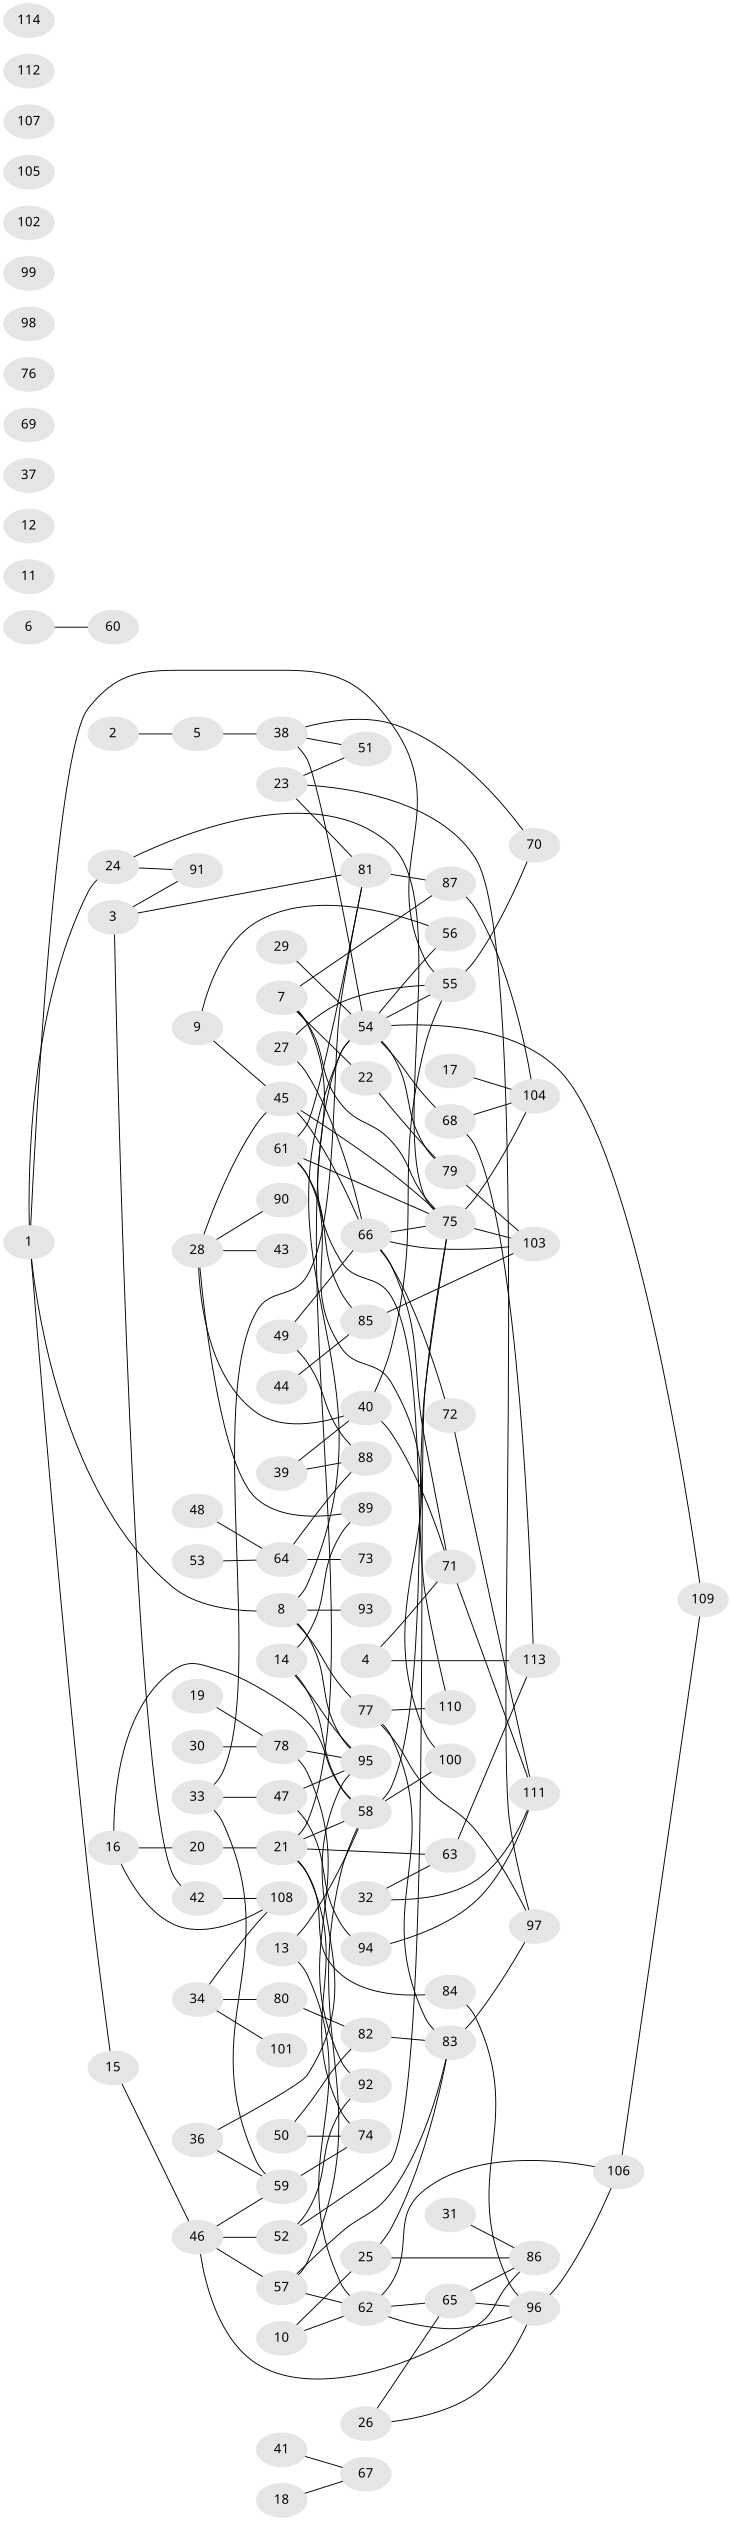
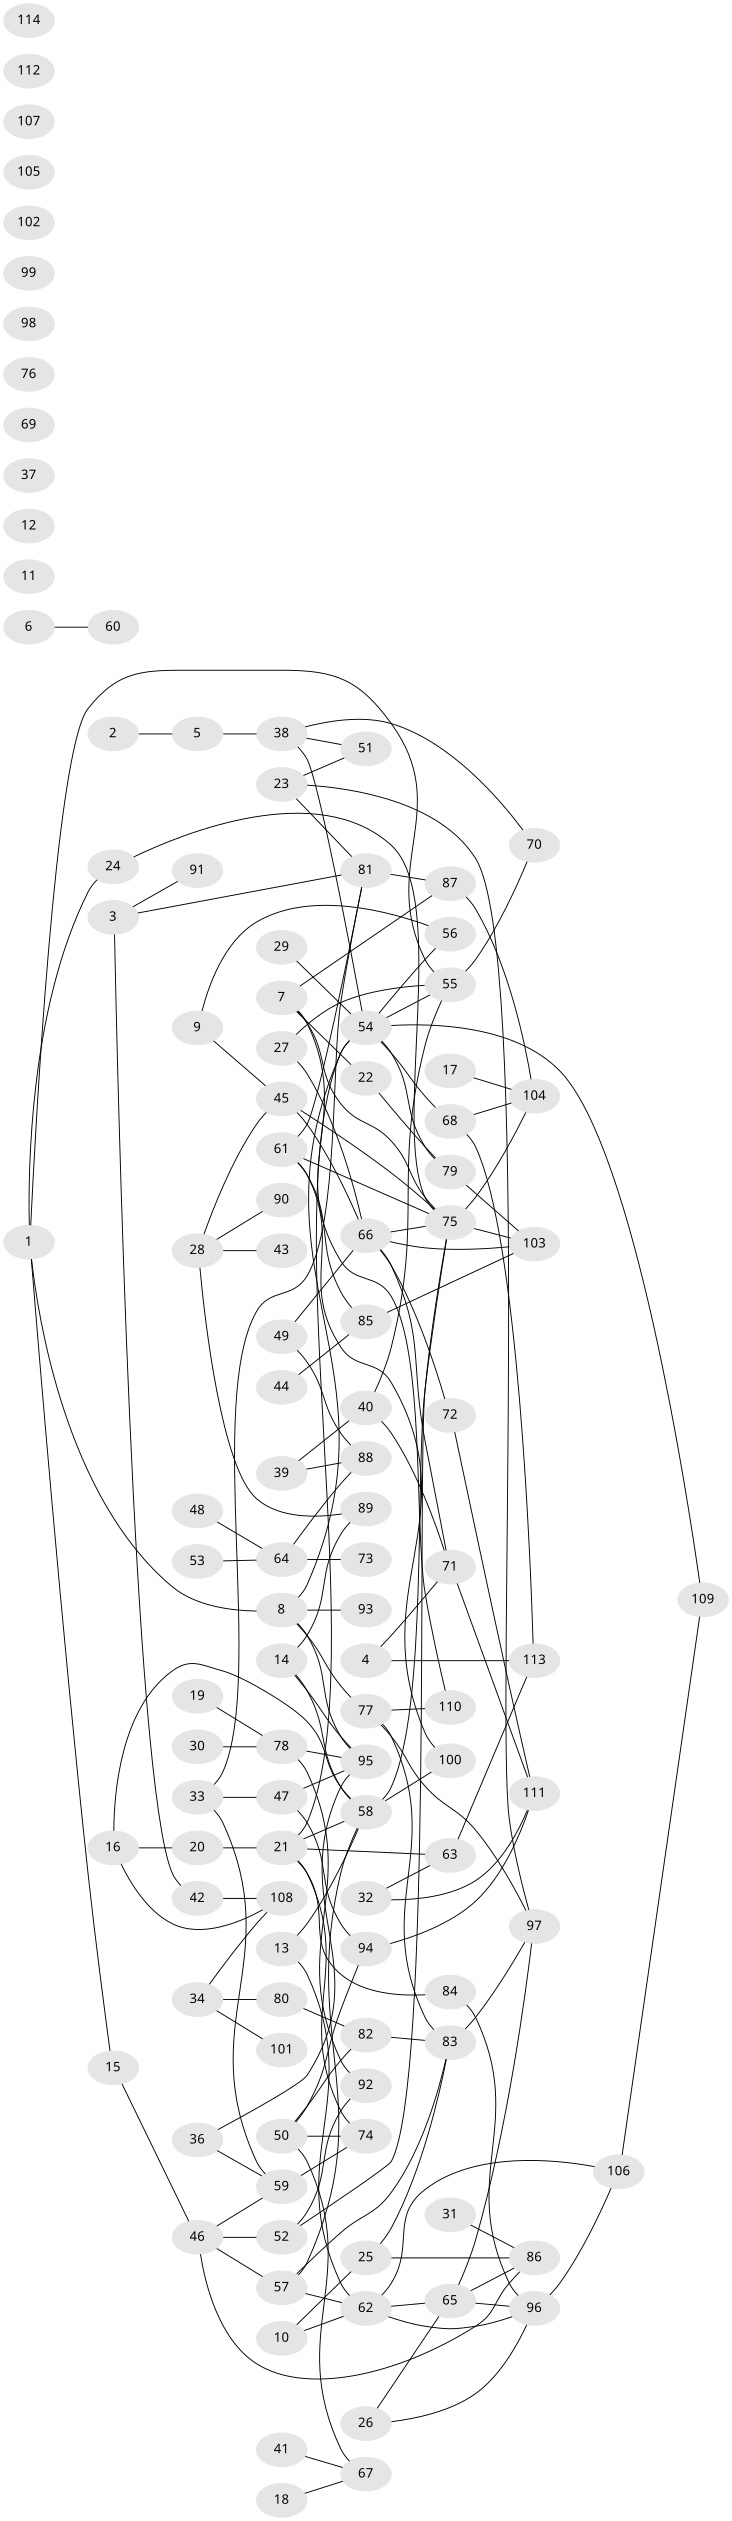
  graph {
    fontname="Noto Sans"
    rankdir=LR
    node [color=gray90 fontname="Noto Sans" style=filled]
    edge [fontname="Noto Sans"]
    1
    8
    15
    24
    55
    54
    77
    93
    95
    46
    91
    75
    70
    2
    5
    38
    3
    42
    81
    108
    87
    4
    71
    113
    111
    51
    6
    60
    7
    22
    110
    79
    104
    103
    56
    68
    109
    97
    83
    9
    45
    66
    10
    25
    62
    86
    65
    96
    106
    11
    12
    13
    58
    100
    14
    89
    59
    52
    57
    16
    20
    21
    17
    18
    67
    19
    78
    92
    63
    74
    84
    23
    26
    27
    72
    28
    40
    43
    90
    29
    30
    31
    32
    33
    47
    94
    34
    80
    101
    82
    36
    37
    39
    88
    41
    44
    85
    48
    64
    73
    49
    50
    53
    61
    69
    76
    98
    99
    102
    105
    107
    112
    114
    1 -- 8
    1 -- 15
    1 -- 24
    1 -- 55
    8 -- 54
    8 -- 77
    8 -- 93
    8 -- 95
    15 -- 46
-   24 -- 91
    24 -- 75
    55 -- 70
    54 -- 55
    54 -- 79
    54 -- 56
    54 -- 68
    54 -- 109
    77 -- 110
    77 -- 97
    77 -- 83
    46 -- 86
    46 -- 59
    46 -- 52
    46 -- 57
    75 -- 104
    75 -- 103
    2 -- 5
    5 -- 38
    38 -- 54
    38 -- 70
    38 -- 51
    3 -- 91
    3 -- 42
    3 -- 81
    42 -- 108
    81 -- 87
    87 -- 104
    4 -- 71
    4 -- 113
    71 -- 111
    6 -- 60
    7 -- 75
    7 -- 87
    7 -- 22
    7 -- 110
    22 -- 79
    79 -- 103
    68 -- 113
    68 -- 104
    83 -- 97
    9 -- 56
    9 -- 45
    45 -- 75
    45 -- 66
    66 -- 75
    66 -- 71
    66 -- 103
    66 -- 72
    10 -- 25
    10 -- 62
    25 -- 83
    25 -- 86
    62 -- 65
    62 -- 96
    62 -- 106
+   65 -- 97
    65 -- 86
    65 -- 96
    96 -- 106
    106 -- 109
    13 -- 62
    13 -- 58
    58 -- 75
    58 -- 100
    14 -- 95
    14 -- 58
    14 -- 89
    59 -- 74
    52 -- 75
    52 -- 92
    57 -- 83
    57 -- 62
    57 -- 58
    16 -- 108
    16 -- 58
    16 -- 20
    20 -- 21
    21 -- 54
    21 -- 58
    21 -- 63
    21 -- 74
    21 -- 84
    17 -- 104
    18 -- 67
    19 -- 78
    78 -- 95
    78 -- 92
    63 -- 113
    84 -- 96
    23 -- 81
    23 -- 51
    23 -- 97
    26 -- 65
    26 -- 96
    27 -- 55
    27 -- 66
    72 -- 111
    28 -- 45
    28 -- 89
-   28 -- 40
    28 -- 43
    28 -- 90
    40 -- 55
    40 -- 71
    29 -- 54
    30 -- 78
    31 -- 86
    32 -- 111
    32 -- 63
    33 -- 81
    33 -- 59
    33 -- 47
    47 -- 95
    47 -- 94
    94 -- 111
    34 -- 108
    34 -- 80
    34 -- 101
    80 -- 82
    82 -- 83
    36 -- 95
    36 -- 59
    39 -- 40
    39 -- 88
    41 -- 67
    44 -- 85
    85 -- 103
    48 -- 64
    64 -- 88
    64 -- 73
    49 -- 66
    49 -- 88
+   50 -- 67
    50 -- 74
+   50 -- 94
    50 -- 82
    53 -- 64
    61 -- 75
    61 -- 81
    61 -- 100
    61 -- 85
  }
